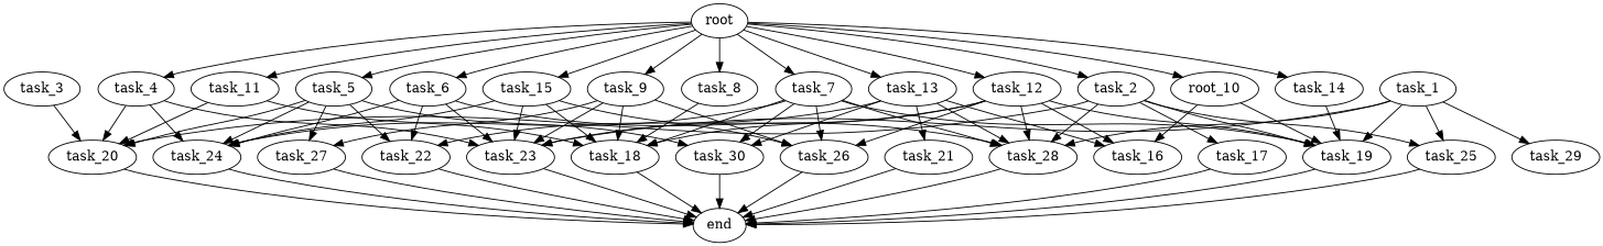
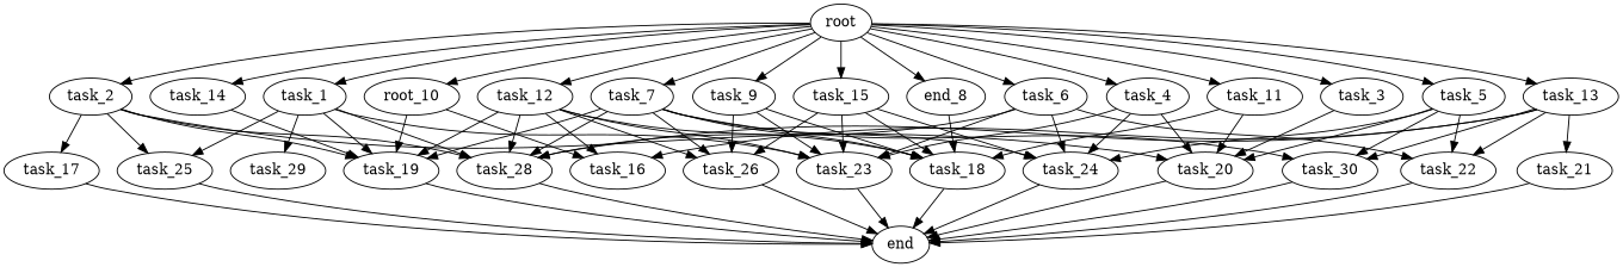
  digraph {
    root
    task_1
    task_2
    task_3
    task_4
    task_5
    task_6
    task_7
-   task_8
+   task_8 [label=end_8]
    task_9
    n11 [label=root_10]
    task_11
    task_12
    task_13
    task_14
    task_15
    task_19
    task_23
    task_25
    task_28
    task_29
    task_17
    task_20
    task_24
    task_22
-   task_27
    task_30
    task_18
    task_26
    task_16
    task_21
    end
+   root -> task_1
    root -> task_2
+   root -> task_3
    root -> task_4
    root -> task_5
    root -> task_6
    root -> task_7
    root -> task_8
    root -> task_9
    root -> n11
    root -> task_11
    root -> task_12
    root -> task_13
    root -> task_14
    root -> task_15
    task_1 -> task_19
    task_1 -> task_23
    task_1 -> task_25
    task_1 -> task_28
    task_1 -> task_29
    task_2 -> task_19
    task_2 -> task_25
    task_2 -> task_28
    task_2 -> task_17
    task_2 -> task_20
    task_3 -> task_20
    task_4 -> task_23
    task_4 -> task_20
    task_4 -> task_24
    task_5 -> task_20
    task_5 -> task_24
    task_5 -> task_22
-   task_5 -> task_27
    task_5 -> task_30
    task_6 -> task_23
    task_6 -> task_28
    task_6 -> task_24
    task_6 -> task_22
    task_7 -> task_19
    task_7 -> task_28
    task_7 -> task_24
    task_7 -> task_30
    task_7 -> task_18
    task_7 -> task_26
    task_8 -> task_18
    task_9 -> task_23
-   task_9 -> task_27
    task_9 -> task_18
    task_9 -> task_26
    n11 -> task_19
    n11 -> task_16
    task_11 -> task_20
    task_11 -> task_18
    task_12 -> task_19
    task_12 -> task_23
    task_12 -> task_28
    task_12 -> task_18
    task_12 -> task_26
    task_12 -> task_16
    task_13 -> task_28
    task_13 -> task_22
    task_13 -> task_30
    task_13 -> task_16
    task_13 -> task_21
    task_14 -> task_19
    task_15 -> task_23
    task_15 -> task_24
    task_15 -> task_18
    task_15 -> task_26
    task_19 -> end
    task_23 -> end
    task_25 -> end
    task_28 -> end
    task_17 -> end
    task_20 -> end
    task_24 -> end
    task_22 -> end
-   task_27 -> end
    task_30 -> end
    task_18 -> end
    task_26 -> end
    task_21 -> end
  }
